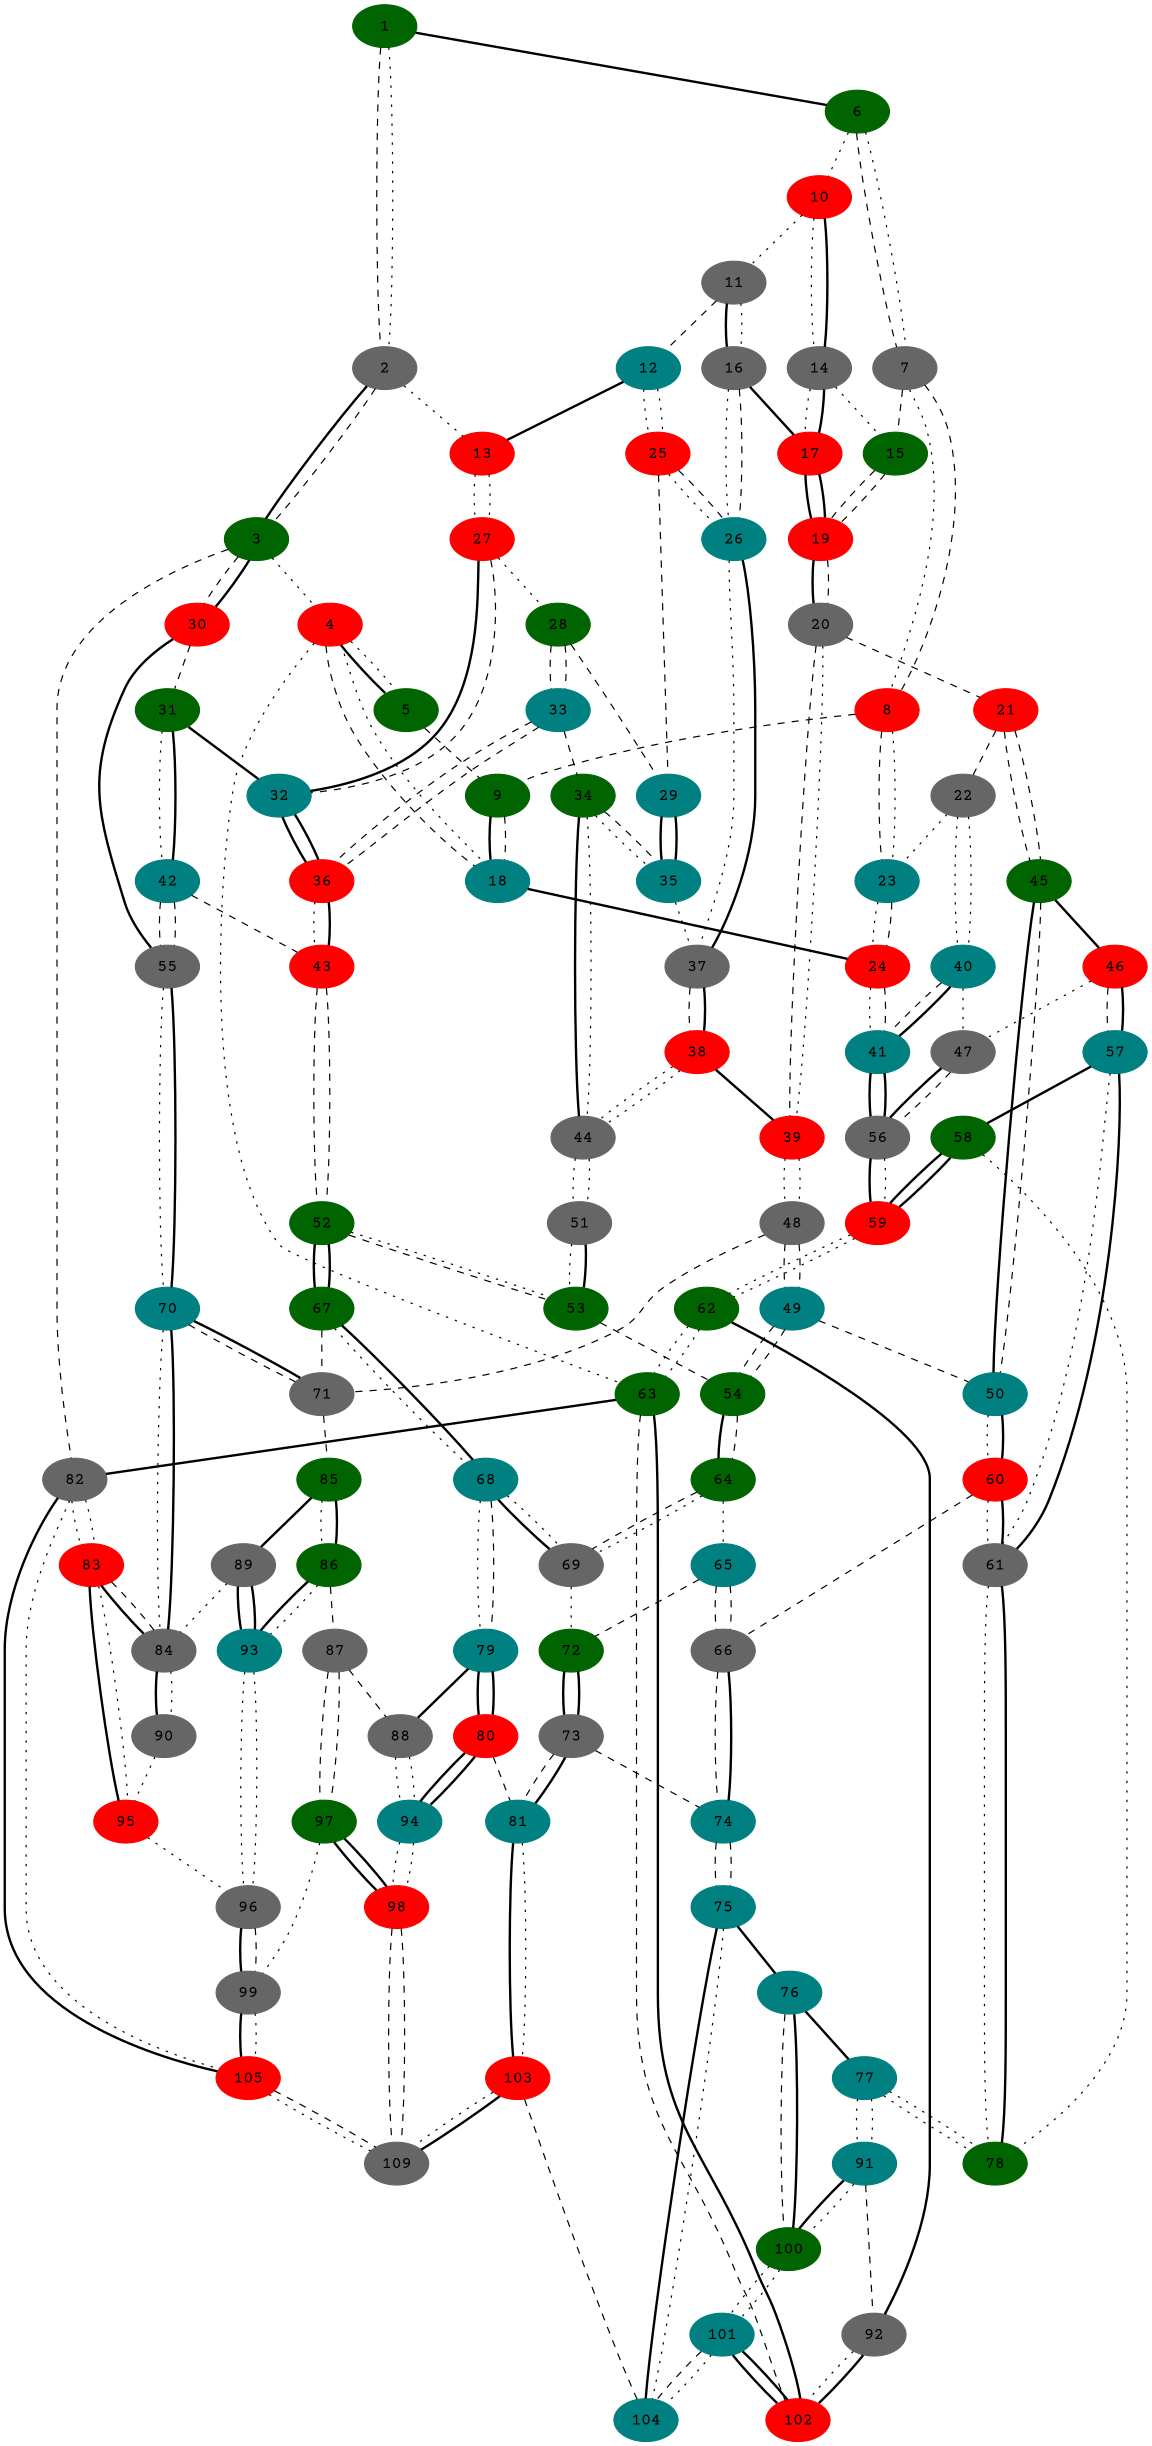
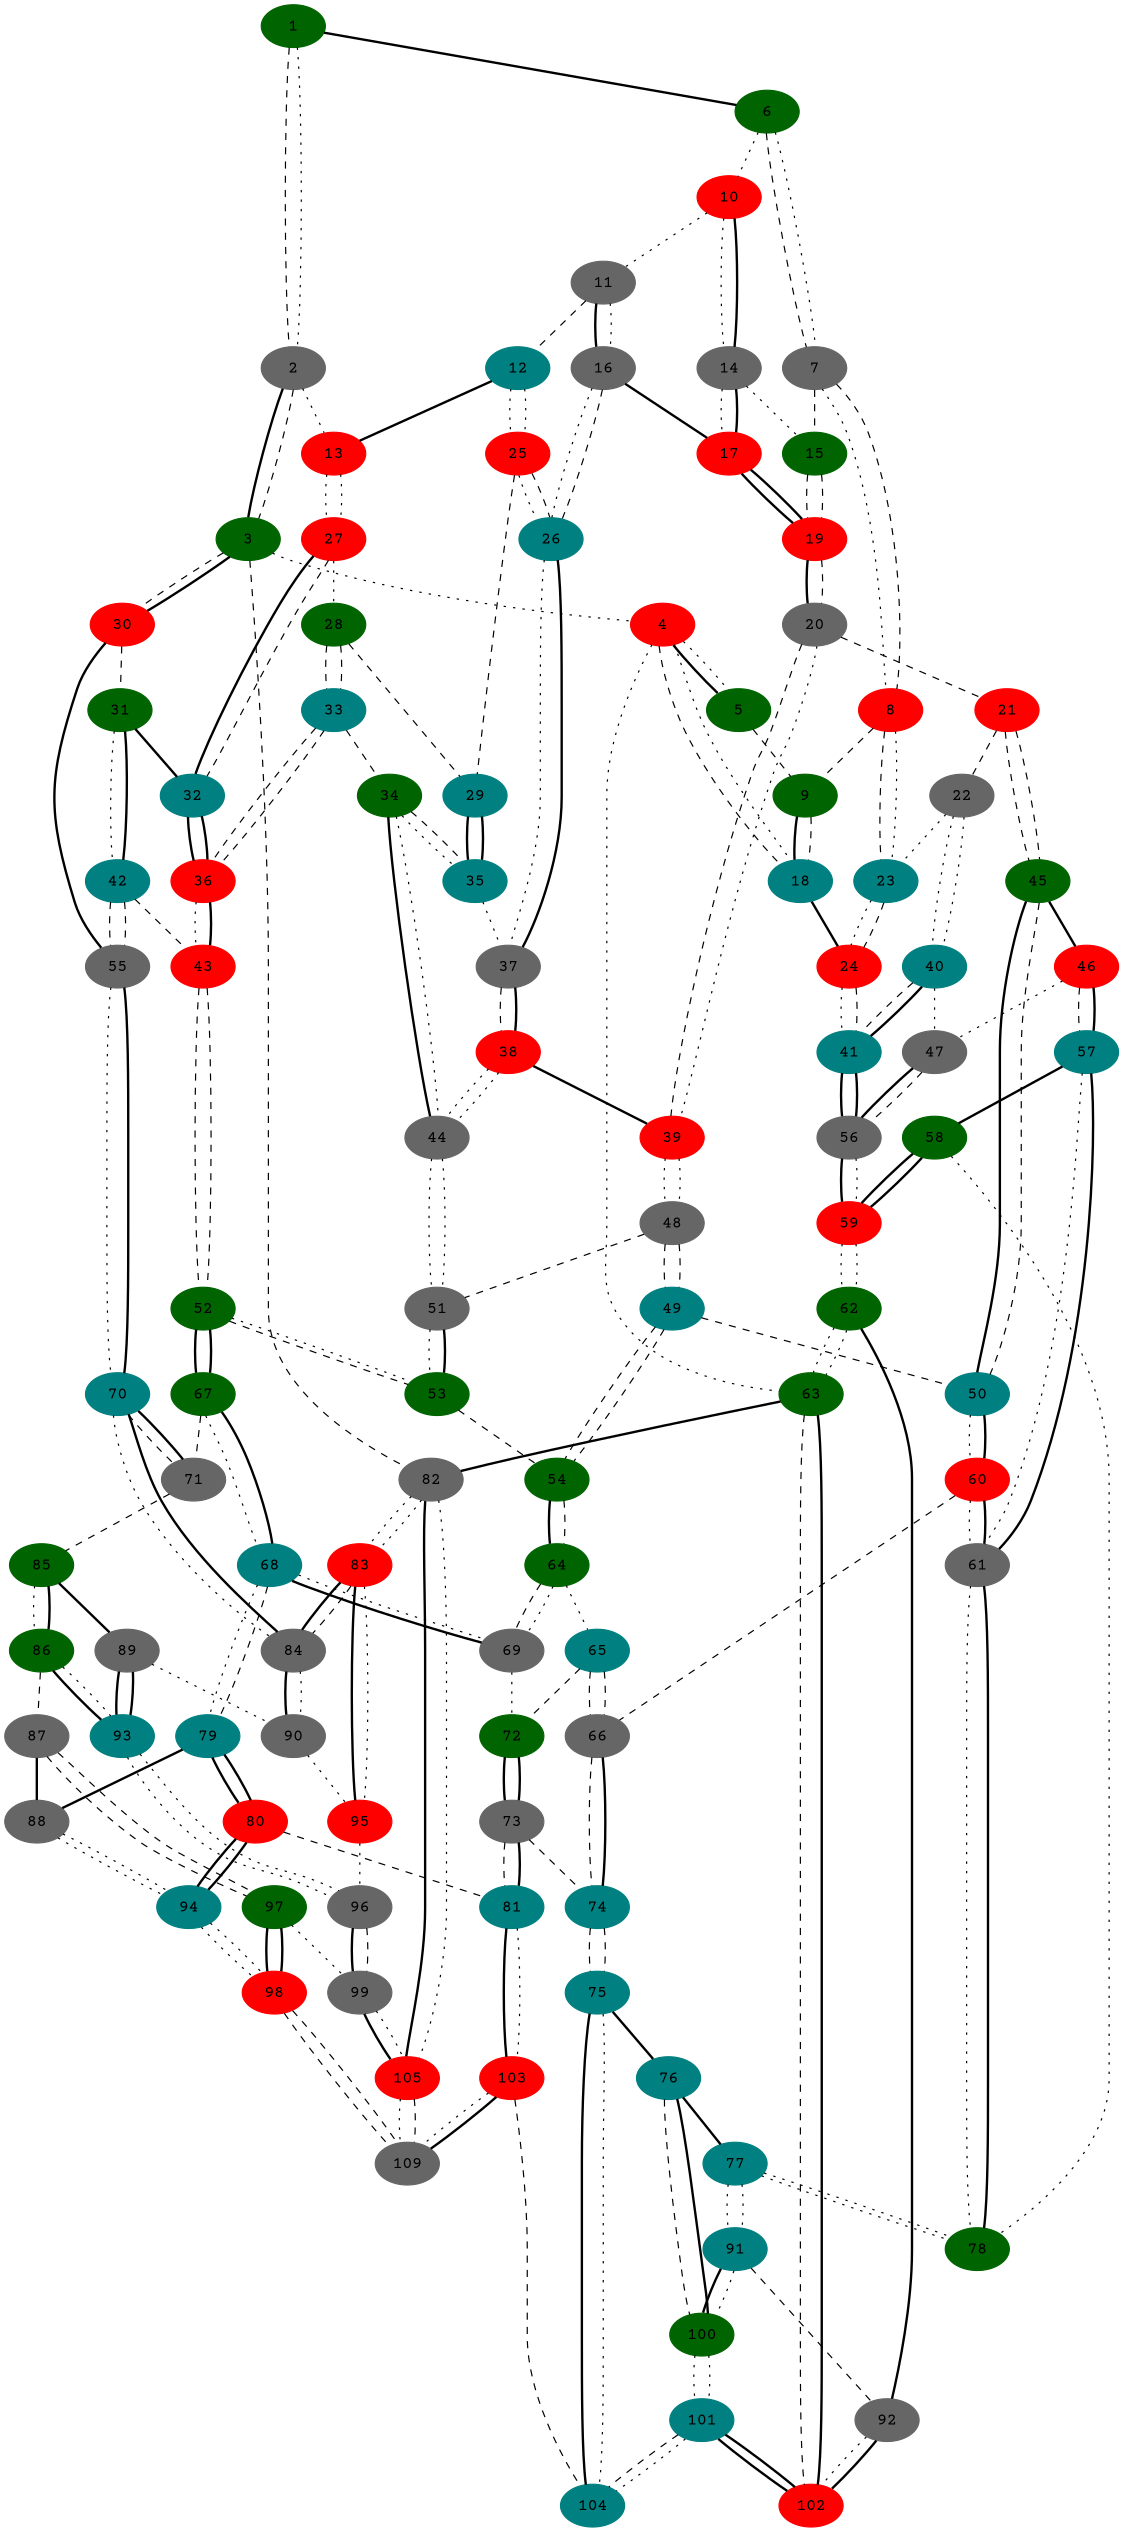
  graph {
    fontname="Courier Prime"
    node [color=gray40 fontname="Courier Prime" style=filled]
    edge [fontname="Courier Prime" style=dotted]
    1 [color=darkgreen]
    2
    6 [color=darkgreen]
    3 [color=darkgreen]
    13 [color=red]
    7
    10 [color=red]
    4 [color=red]
    30 [color=red]
    82
    27 [color=red]
    5 [color=darkgreen]
    18 [color=teal]
    63 [color=darkgreen]
    31 [color=darkgreen]
    55
    83 [color=red]
    105 [color=red]
    9 [color=darkgreen]
    24 [color=red]
    102 [color=red]
    8 [color=red]
    15 [color=darkgreen]
    11
    14
    23 [color=teal]
    19 [color=red]
    12 [color=teal]
    16
    17 [color=red]
    25 [color=red]
    26 [color=teal]
    29 [color=teal]
    28 [color=darkgreen]
    32 [color=teal]
    20
    37
    41 [color=teal]
    21 [color=red]
    39 [color=red]
    22
    45 [color=darkgreen]
    48
    40 [color=teal]
    46 [color=red]
    50 [color=teal]
    47
    56
    35 [color=teal]
    38 [color=red]
    33 [color=teal]
    36 [color=red]
    34 [color=darkgreen]
    42 [color=teal]
    70 [color=teal]
    43 [color=red]
    44
    51
    52 [color=darkgreen]
    49 [color=teal]
    59 [color=red]
    53 [color=darkgreen]
    67 [color=darkgreen]
    57 [color=teal]
    60 [color=red]
    58 [color=darkgreen]
    61
    54 [color=darkgreen]
    64 [color=darkgreen]
    66
    68 [color=teal]
    71
    65 [color=teal]
    69
    84
    62 [color=darkgreen]
    78 [color=darkgreen]
    92
    74 [color=teal]
    72 [color=darkgreen]
    73
    75 [color=teal]
    79 [color=teal]
    85 [color=darkgreen]
    80 [color=red]
    88
    90
    86 [color=darkgreen]
    89
    81 [color=teal]
    103 [color=red]
    76 [color=teal]
    104 [color=teal]
    77 [color=teal]
    100 [color=darkgreen]
    91 [color=teal]
    101 [color=teal]
    94 [color=teal]
    98 [color=red]
    n100 [label=109]
    95 [color=red]
    96
    87
    93 [color=teal]
    97 [color=darkgreen]
    99
    1 -- 2 [style=dashed]
    1 -- 2
    1 -- 6 [style=bold]
    2 -- 3 [style=bold]
    2 -- 3 [style=dashed]
    2 -- 13
    6 -- 7 [style=dashed]
    6 -- 7
    6 -- 10
    3 -- 4
    3 -- 30 [style=dashed]
    3 -- 30 [style=bold]
    3 -- 82 [style=dashed]
    13 -- 27
    13 -- 27
    7 -- 8
    7 -- 8 [style=dashed]
    7 -- 15 [style=dashed]
    10 -- 11
    10 -- 14
    10 -- 14 [style=bold]
    4 -- 5 [style=bold]
    4 -- 5
    4 -- 18 [style=dashed]
    4 -- 18
    4 -- 63
    30 -- 31 [style=dashed]
    30 -- 55 [style=bold]
    82 -- 83
    82 -- 83
    82 -- 105 [style=bold]
    82 -- 105
    27 -- 28
    27 -- 32 [style=bold]
    27 -- 32 [style=dashed]
    5 -- 9 [style=dashed]
    18 -- 24 [style=bold]
    63 -- 82 [style=bold]
    63 -- 102 [style=dashed]
    63 -- 102 [style=bold]
    31 -- 32 [style=bold]
    31 -- 42
    31 -- 42 [style=bold]
    55 -- 70
    55 -- 70 [style=bold]
    83 -- 84 [style=bold]
    83 -- 84 [style=dashed]
    83 -- 95 [style=bold]
    83 -- 95
    105 -- n100
    105 -- n100 [style=dashed]
    9 -- 18 [style=bold]
    9 -- 18 [style=dashed]
    24 -- 41
    24 -- 41 [style=dashed]
    8 -- 9 [style=dashed]
    8 -- 23 [style=dashed]
    8 -- 23
    15 -- 19 [style=dashed]
    15 -- 19 [style=dashed]
    11 -- 12 [style=dashed]
    11 -- 16 [style=bold]
    11 -- 16
    14 -- 15
    14 -- 17
    14 -- 17 [style=bold]
    23 -- 24
    23 -- 24 [style=dashed]
    19 -- 20 [style=bold]
    19 -- 20 [style=dashed]
    12 -- 13 [style=bold]
    12 -- 25
    12 -- 25
    16 -- 17 [style=bold]
    16 -- 26
    16 -- 26 [style=dashed]
    17 -- 19 [style=bold]
    17 -- 19 [style=bold]
    25 -- 26
    25 -- 26 [style=dashed]
    25 -- 29 [style=dashed]
    26 -- 37
    26 -- 37 [style=bold]
    29 -- 35 [style=bold]
    29 -- 35 [style=bold]
    28 -- 29 [style=dashed]
    28 -- 33 [style=dashed]
    28 -- 33 [style=dashed]
    32 -- 36 [style=bold]
    32 -- 36 [style=bold]
    20 -- 21 [style=dashed]
    20 -- 39 [style=dashed]
    20 -- 39
    37 -- 38 [style=dashed]
    37 -- 38 [style=bold]
    41 -- 56 [style=bold]
    41 -- 56 [style=bold]
    21 -- 22 [style=dashed]
    21 -- 45 [style=dashed]
    21 -- 45 [style=dashed]
    39 -- 48
    39 -- 48
    22 -- 23
    22 -- 40
    22 -- 40
    45 -- 46 [style=bold]
    45 -- 50 [style=bold]
    45 -- 50 [style=dashed]
-   48 -- 71 [style=dashed]
+   48 -- 51 [style=dashed]
    48 -- 49 [style=dashed]
    48 -- 49 [style=dashed]
    40 -- 41 [style=dashed]
    40 -- 41 [style=bold]
    40 -- 47
    46 -- 47
    46 -- 57 [style=dashed]
    46 -- 57 [style=bold]
    50 -- 60
    50 -- 60 [style=bold]
    47 -- 56 [style=bold]
    47 -- 56 [style=dashed]
    56 -- 59 [style=bold]
    56 -- 59
    35 -- 37
    38 -- 39 [style=bold]
    38 -- 44
    38 -- 44
    33 -- 36 [style=dashed]
    33 -- 36 [style=dashed]
    33 -- 34 [style=dashed]
    36 -- 43
    36 -- 43 [style=bold]
    34 -- 35
    34 -- 35 [style=dashed]
    34 -- 44 [style=bold]
    34 -- 44
    42 -- 55 [style=dashed]
    42 -- 55 [style=dashed]
    42 -- 43 [style=dashed]
    70 -- 71 [style=dashed]
    70 -- 71 [style=bold]
    70 -- 84
    70 -- 84 [style=bold]
    43 -- 52 [style=dashed]
    43 -- 52 [style=dashed]
    44 -- 51
    44 -- 51
    51 -- 53
    51 -- 53 [style=bold]
    52 -- 53 [style=dashed]
    52 -- 53
    52 -- 67 [style=bold]
    52 -- 67 [style=bold]
    49 -- 50 [style=dashed]
    49 -- 54 [style=dashed]
    49 -- 54 [style=dashed]
    59 -- 62
    59 -- 62
    53 -- 54 [style=dashed]
    67 -- 68
    67 -- 68 [style=bold]
    67 -- 71 [style=dashed]
    57 -- 58 [style=bold]
    57 -- 61
    57 -- 61 [style=bold]
    60 -- 61
    60 -- 61 [style=bold]
    60 -- 66 [style=dashed]
    58 -- 59 [style=bold]
    58 -- 59 [style=bold]
    58 -- 78
    61 -- 78
    61 -- 78 [style=bold]
    54 -- 64 [style=bold]
    54 -- 64 [style=dashed]
    64 -- 65
    64 -- 69 [style=dashed]
    64 -- 69
    66 -- 74 [style=dashed]
    66 -- 74 [style=bold]
    68 -- 69 [style=bold]
    68 -- 69
    68 -- 79
    68 -- 79 [style=dashed]
    71 -- 85 [style=dashed]
    65 -- 66 [style=dashed]
    65 -- 66 [style=dashed]
    65 -- 72 [style=dashed]
    69 -- 72
    84 -- 90 [style=bold]
    84 -- 90
    62 -- 63
    62 -- 63
    62 -- 92 [style=bold]
    92 -- 102
    92 -- 102 [style=bold]
    74 -- 75 [style=dashed]
    74 -- 75 [style=dashed]
    72 -- 73 [style=bold]
    72 -- 73 [style=bold]
    73 -- 74 [style=dashed]
    73 -- 81 [style=dashed]
    73 -- 81 [style=bold]
    75 -- 76 [style=bold]
    75 -- 104 [style=bold]
    75 -- 104
    79 -- 80 [style=bold]
    79 -- 80 [style=bold]
    79 -- 88 [style=bold]
    85 -- 86
    85 -- 86 [style=bold]
    85 -- 89 [style=bold]
    80 -- 81 [style=dashed]
    80 -- 94 [style=bold]
    80 -- 94 [style=bold]
    88 -- 94
    88 -- 94
    90 -- 95
    86 -- 87 [style=dashed]
    86 -- 93 [style=bold]
    86 -- 93
-   89 -- 84
+   89 -- 90
    89 -- 93 [style=bold]
    89 -- 93 [style=bold]
    81 -- 103 [style=bold]
    81 -- 103
    103 -- 104 [style=dashed]
    103 -- n100
    103 -- n100 [style=bold]
    76 -- 77 [style=bold]
    76 -- 100 [style=dashed]
    76 -- 100 [style=bold]
    77 -- 78
    77 -- 78
    77 -- 91
    77 -- 91
    100 -- 101
    100 -- 101
    91 -- 92 [style=dashed]
    91 -- 100 [style=bold]
    91 -- 100
    101 -- 102 [style=bold]
    101 -- 102 [style=bold]
    101 -- 104 [style=dashed]
    101 -- 104
    94 -- 98
    94 -- 98
    98 -- n100 [style=dashed]
    98 -- n100 [style=dashed]
    95 -- 96
    96 -- 99 [style=bold]
    96 -- 99 [style=dashed]
-   87 -- 88 [style=dashed]
+   87 -- 88 [style=bold]
    87 -- 97 [style=dashed]
    87 -- 97 [style=dashed]
    93 -- 96
    93 -- 96
    97 -- 98 [style=bold]
    97 -- 98 [style=bold]
    97 -- 99
    99 -- 105 [style=bold]
    99 -- 105
  }
